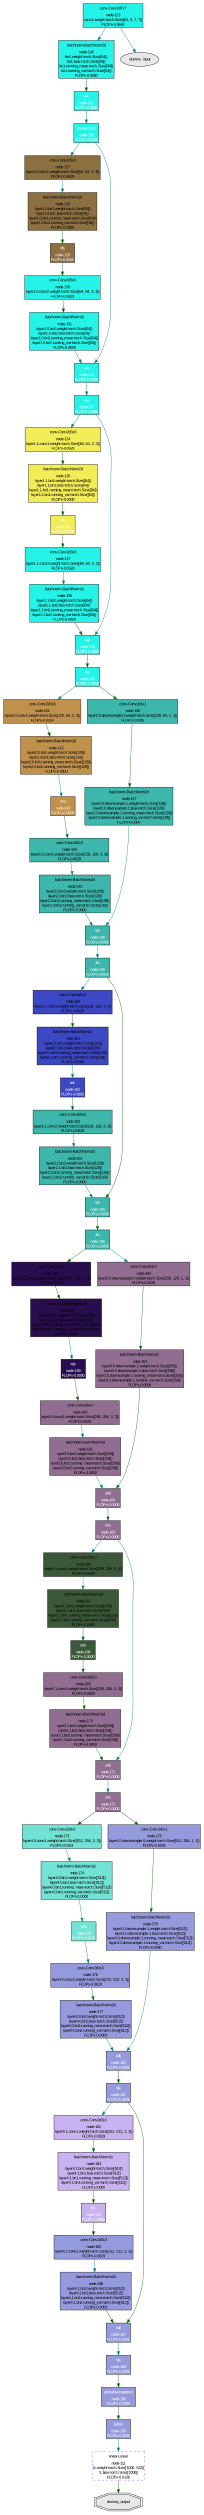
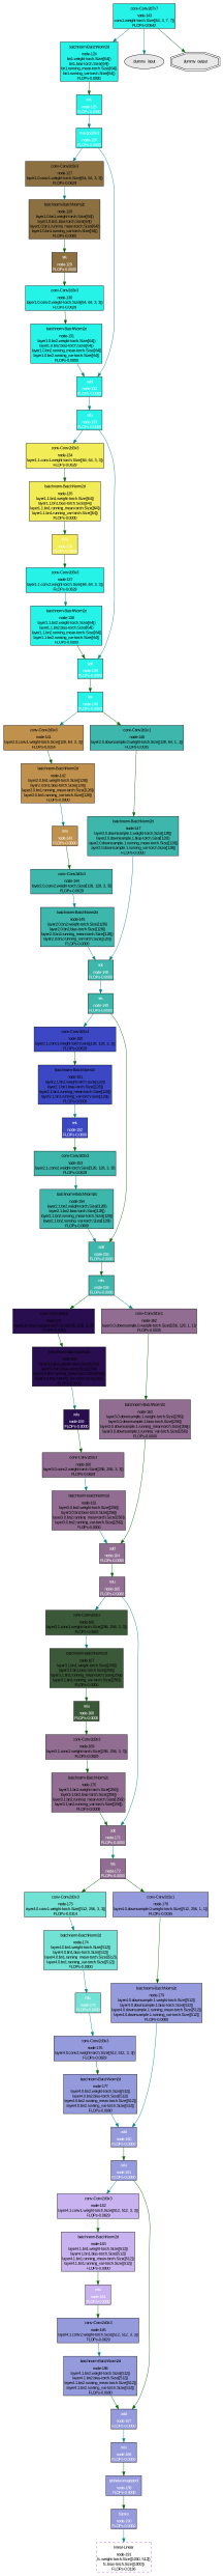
  digraph {
    bgcolor="#FFFFFF"
    color="#000000"
    fontcolor="#000000"
    fontname="Liberation Sans"
    fontsize=10
    rankdir=TB
    node [color="#000000" fillcolor="#25f3e8" fontcolor="#000000" fontname="Liberation Sans" fontsize=10 margin="0,0" shape=box style=filled]
    edge [color=darkgreen fontcolor="#000000" fontname="Liberation Sans" fontsize=10 style=solid]
-   n1 [label=<<table border='0' cellborder='0' cellpadding='0'><tr><td cellpadding='6'>conv-Conv2d7x7</td></tr><tr><td>node-123</td></tr><tr><td>conv1.weight-torch.Size([64, 3, 7, 7])</td></tr><tr><td>FLOPs-0.0642</td></tr></table>>]
+   n1 [label=<<table border='0' cellborder='0' cellpadding='0'><tr><td cellpadding='6'>conv-Conv2d7x7</td></tr><tr><td>node-143</td></tr><tr><td>conv1.weight-torch.Size([64, 3, 7, 7])</td></tr><tr><td>FLOPs-0.0642</td></tr></table>>]
    n2 [label=<<table border='0' cellborder='0' cellpadding='0'><tr><td cellpadding='6'>batchnorm-BatchNorm2d</td></tr><tr><td>node-124</td></tr><tr><td>bn1.weight-torch.Size([64])</td></tr><tr><td>bn1.bias-torch.Size([64])</td></tr><tr><td>bn1.running_mean-torch.Size([64])</td></tr><tr><td>bn1.running_var-torch.Size([64])</td></tr><tr><td>FLOPs-0.0000</td></tr></table>>]
    n3 [fillcolor="#E8E8E8" label=<<table border='0' cellborder='0' cellpadding='0'><tr><td cellpadding='6'>dummy_input</td></tr></table>> shape=ellipse]
    n4 [fontcolor="#FFFFFF" label=<<table border='0' cellborder='0' cellpadding='0'><tr><td cellpadding='6'>relu</td></tr><tr><td>node-125</td></tr><tr><td>FLOPs-0.0000</td></tr></table>>]
    n5 [fontcolor="#FFFFFF" label=<<table border='0' cellborder='0' cellpadding='0'><tr><td cellpadding='6'>maxpool3x3</td></tr><tr><td>node-126</td></tr><tr><td>FLOPs-0.0000</td></tr></table>>]
    n6 [fillcolor="#8c7041" label=<<table border='0' cellborder='0' cellpadding='0'><tr><td cellpadding='6'>conv-Conv2d3x3</td></tr><tr><td>node-127</td></tr><tr><td>layer1.0.conv1.weight-torch.Size([64, 64, 3, 3])</td></tr><tr><td>FLOPs-0.0629</td></tr></table>>]
    n7 [fontcolor="#FFFFFF" label=<<table border='0' cellborder='0' cellpadding='0'><tr><td cellpadding='6'>add</td></tr><tr><td>node-132</td></tr><tr><td>FLOPs-0.0000</td></tr></table>>]
    n8 [fillcolor="#8c7041" label=<<table border='0' cellborder='0' cellpadding='0'><tr><td cellpadding='6'>batchnorm-BatchNorm2d</td></tr><tr><td>node-128</td></tr><tr><td>layer1.0.bn1.weight-torch.Size([64])</td></tr><tr><td>layer1.0.bn1.bias-torch.Size([64])</td></tr><tr><td>layer1.0.bn1.running_mean-torch.Size([64])</td></tr><tr><td>layer1.0.bn1.running_var-torch.Size([64])</td></tr><tr><td>FLOPs-0.0000</td></tr></table>>]
    n9 [fontcolor="#FFFFFF" label=<<table border='0' cellborder='0' cellpadding='0'><tr><td cellpadding='6'>relu</td></tr><tr><td>node-133</td></tr><tr><td>FLOPs-0.0000</td></tr></table>>]
    n10 [fillcolor="#8c7041" fontcolor="#FFFFFF" label=<<table border='0' cellborder='0' cellpadding='0'><tr><td cellpadding='6'>relu</td></tr><tr><td>node-129</td></tr><tr><td>FLOPs-0.0000</td></tr></table>>]
    n11 [label=<<table border='0' cellborder='0' cellpadding='0'><tr><td cellpadding='6'>conv-Conv2d3x3</td></tr><tr><td>node-130</td></tr><tr><td>layer1.0.conv2.weight-torch.Size([64, 64, 3, 3])</td></tr><tr><td>FLOPs-0.0629</td></tr></table>>]
    n12 [label=<<table border='0' cellborder='0' cellpadding='0'><tr><td cellpadding='6'>batchnorm-BatchNorm2d</td></tr><tr><td>node-131</td></tr><tr><td>layer1.0.bn2.weight-torch.Size([64])</td></tr><tr><td>layer1.0.bn2.bias-torch.Size([64])</td></tr><tr><td>layer1.0.bn2.running_mean-torch.Size([64])</td></tr><tr><td>layer1.0.bn2.running_var-torch.Size([64])</td></tr><tr><td>FLOPs-0.0000</td></tr></table>>]
    n13 [fillcolor="#f2ec57" label=<<table border='0' cellborder='0' cellpadding='0'><tr><td cellpadding='6'>conv-Conv2d3x3</td></tr><tr><td>node-134</td></tr><tr><td>layer1.1.conv1.weight-torch.Size([64, 64, 3, 3])</td></tr><tr><td>FLOPs-0.0629</td></tr></table>>]
    n14 [fontcolor="#FFFFFF" label=<<table border='0' cellborder='0' cellpadding='0'><tr><td cellpadding='6'>add</td></tr><tr><td>node-139</td></tr><tr><td>FLOPs-0.0000</td></tr></table>>]
    n15 [fillcolor="#f2ec57" label=<<table border='0' cellborder='0' cellpadding='0'><tr><td cellpadding='6'>batchnorm-BatchNorm2d</td></tr><tr><td>node-135</td></tr><tr><td>layer1.1.bn1.weight-torch.Size([64])</td></tr><tr><td>layer1.1.bn1.bias-torch.Size([64])</td></tr><tr><td>layer1.1.bn1.running_mean-torch.Size([64])</td></tr><tr><td>layer1.1.bn1.running_var-torch.Size([64])</td></tr><tr><td>FLOPs-0.0000</td></tr></table>>]
    n16 [fontcolor="#FFFFFF" label=<<table border='0' cellborder='0' cellpadding='0'><tr><td cellpadding='6'>relu</td></tr><tr><td>node-140</td></tr><tr><td>FLOPs-0.0000</td></tr></table>>]
    n17 [fillcolor="#f2ec57" fontcolor="#FFFFFF" label=<<table border='0' cellborder='0' cellpadding='0'><tr><td cellpadding='6'>relu</td></tr><tr><td>node-136</td></tr><tr><td>FLOPs-0.0000</td></tr></table>>]
    n18 [label=<<table border='0' cellborder='0' cellpadding='0'><tr><td cellpadding='6'>conv-Conv2d3x3</td></tr><tr><td>node-137</td></tr><tr><td>layer1.1.conv2.weight-torch.Size([64, 64, 3, 3])</td></tr><tr><td>FLOPs-0.0629</td></tr></table>>]
    n19 [label=<<table border='0' cellborder='0' cellpadding='0'><tr><td cellpadding='6'>batchnorm-BatchNorm2d</td></tr><tr><td>node-138</td></tr><tr><td>layer1.1.bn2.weight-torch.Size([64])</td></tr><tr><td>layer1.1.bn2.bias-torch.Size([64])</td></tr><tr><td>layer1.1.bn2.running_mean-torch.Size([64])</td></tr><tr><td>layer1.1.bn2.running_var-torch.Size([64])</td></tr><tr><td>FLOPs-0.0000</td></tr></table>>]
    n20 [fillcolor="#bf914c" label=<<table border='0' cellborder='0' cellpadding='0'><tr><td cellpadding='6'>conv-Conv2d3x3</td></tr><tr><td>node-141</td></tr><tr><td>layer2.0.conv1.weight-torch.Size([128, 64, 3, 3])</td></tr><tr><td>FLOPs-0.0314</td></tr></table>>]
    n21 [fillcolor="#3db6ac" label=<<table border='0' cellborder='0' cellpadding='0'><tr><td cellpadding='6'>conv-Conv2d1x1</td></tr><tr><td>node-146</td></tr><tr><td>layer2.0.downsample.0.weight-torch.Size([128, 64, 1, 1])</td></tr><tr><td>FLOPs-0.0035</td></tr></table>>]
    n22 [fillcolor="#bf914c" label=<<table border='0' cellborder='0' cellpadding='0'><tr><td cellpadding='6'>batchnorm-BatchNorm2d</td></tr><tr><td>node-142</td></tr><tr><td>layer2.0.bn1.weight-torch.Size([128])</td></tr><tr><td>layer2.0.bn1.bias-torch.Size([128])</td></tr><tr><td>layer2.0.bn1.running_mean-torch.Size([128])</td></tr><tr><td>layer2.0.bn1.running_var-torch.Size([128])</td></tr><tr><td>FLOPs-0.0000</td></tr></table>>]
    n23 [fillcolor="#3db6ac" label=<<table border='0' cellborder='0' cellpadding='0'><tr><td cellpadding='6'>batchnorm-BatchNorm2d</td></tr><tr><td>node-147</td></tr><tr><td>layer2.0.downsample.1.weight-torch.Size([128])</td></tr><tr><td>layer2.0.downsample.1.bias-torch.Size([128])</td></tr><tr><td>layer2.0.downsample.1.running_mean-torch.Size([128])</td></tr><tr><td>layer2.0.downsample.1.running_var-torch.Size([128])</td></tr><tr><td>FLOPs-0.0000</td></tr></table>>]
    n24 [fillcolor="#bf914c" fontcolor="#FFFFFF" label=<<table border='0' cellborder='0' cellpadding='0'><tr><td cellpadding='6'>relu</td></tr><tr><td>node-143</td></tr><tr><td>FLOPs-0.0000</td></tr></table>>]
    n25 [fillcolor="#3db6ac" label=<<table border='0' cellborder='0' cellpadding='0'><tr><td cellpadding='6'>conv-Conv2d3x3</td></tr><tr><td>node-144</td></tr><tr><td>layer2.0.conv2.weight-torch.Size([128, 128, 3, 3])</td></tr><tr><td>FLOPs-0.0629</td></tr></table>>]
    n26 [fillcolor="#3db6ac" label=<<table border='0' cellborder='0' cellpadding='0'><tr><td cellpadding='6'>batchnorm-BatchNorm2d</td></tr><tr><td>node-145</td></tr><tr><td>layer2.0.bn2.weight-torch.Size([128])</td></tr><tr><td>layer2.0.bn2.bias-torch.Size([128])</td></tr><tr><td>layer2.0.bn2.running_mean-torch.Size([128])</td></tr><tr><td>layer2.0.bn2.running_var-torch.Size([128])</td></tr><tr><td>FLOPs-0.0000</td></tr></table>>]
    n27 [fillcolor="#3db6ac" fontcolor="#FFFFFF" label=<<table border='0' cellborder='0' cellpadding='0'><tr><td cellpadding='6'>add</td></tr><tr><td>node-148</td></tr><tr><td>FLOPs-0.0000</td></tr></table>>]
    n28 [fillcolor="#3db6ac" fontcolor="#FFFFFF" label=<<table border='0' cellborder='0' cellpadding='0'><tr><td cellpadding='6'>relu</td></tr><tr><td>node-149</td></tr><tr><td>FLOPs-0.0000</td></tr></table>>]
    n29 [fillcolor="#3b47c3" label=<<table border='0' cellborder='0' cellpadding='0'><tr><td cellpadding='6'>conv-Conv2d3x3</td></tr><tr><td>node-150</td></tr><tr><td>layer2.1.conv1.weight-torch.Size([128, 128, 3, 3])</td></tr><tr><td>FLOPs-0.0629</td></tr></table>>]
    n30 [fillcolor="#3db6ac" fontcolor="#FFFFFF" label=<<table border='0' cellborder='0' cellpadding='0'><tr><td cellpadding='6'>add</td></tr><tr><td>node-155</td></tr><tr><td>FLOPs-0.0000</td></tr></table>>]
    n31 [fillcolor="#3b47c3" label=<<table border='0' cellborder='0' cellpadding='0'><tr><td cellpadding='6'>batchnorm-BatchNorm2d</td></tr><tr><td>node-151</td></tr><tr><td>layer2.1.bn1.weight-torch.Size([128])</td></tr><tr><td>layer2.1.bn1.bias-torch.Size([128])</td></tr><tr><td>layer2.1.bn1.running_mean-torch.Size([128])</td></tr><tr><td>layer2.1.bn1.running_var-torch.Size([128])</td></tr><tr><td>FLOPs-0.0000</td></tr></table>>]
    n32 [fillcolor="#3db6ac" fontcolor="#FFFFFF" label=<<table border='0' cellborder='0' cellpadding='0'><tr><td cellpadding='6'>relu</td></tr><tr><td>node-156</td></tr><tr><td>FLOPs-0.0000</td></tr></table>>]
    n33 [fillcolor="#3b47c3" fontcolor="#FFFFFF" label=<<table border='0' cellborder='0' cellpadding='0'><tr><td cellpadding='6'>relu</td></tr><tr><td>node-152</td></tr><tr><td>FLOPs-0.0000</td></tr></table>>]
    n34 [fillcolor="#3db6ac" label=<<table border='0' cellborder='0' cellpadding='0'><tr><td cellpadding='6'>conv-Conv2d3x3</td></tr><tr><td>node-153</td></tr><tr><td>layer2.1.conv2.weight-torch.Size([128, 128, 3, 3])</td></tr><tr><td>FLOPs-0.0629</td></tr></table>>]
    n35 [fillcolor="#3db6ac" label=<<table border='0' cellborder='0' cellpadding='0'><tr><td cellpadding='6'>batchnorm-BatchNorm2d</td></tr><tr><td>node-154</td></tr><tr><td>layer2.1.bn2.weight-torch.Size([128])</td></tr><tr><td>layer2.1.bn2.bias-torch.Size([128])</td></tr><tr><td>layer2.1.bn2.running_mean-torch.Size([128])</td></tr><tr><td>layer2.1.bn2.running_var-torch.Size([128])</td></tr><tr><td>FLOPs-0.0000</td></tr></table>>]
    n36 [fillcolor="#280e4e" label=<<table border='0' cellborder='0' cellpadding='0'><tr><td cellpadding='6'>conv-Conv2d3x3</td></tr><tr><td>node-157</td></tr><tr><td>layer3.0.conv1.weight-torch.Size([256, 128, 3, 3])</td></tr><tr><td>FLOPs-0.0314</td></tr></table>>]
    n37 [fillcolor="#906d91" label=<<table border='0' cellborder='0' cellpadding='0'><tr><td cellpadding='6'>conv-Conv2d1x1</td></tr><tr><td>node-162</td></tr><tr><td>layer3.0.downsample.0.weight-torch.Size([256, 128, 1, 1])</td></tr><tr><td>FLOPs-0.0035</td></tr></table>>]
    n38 [fillcolor="#280e4e" label=<<table border='0' cellborder='0' cellpadding='0'><tr><td cellpadding='6'>batchnorm-BatchNorm2d</td></tr><tr><td>node-158</td></tr><tr><td>layer3.0.bn1.weight-torch.Size([256])</td></tr><tr><td>layer3.0.bn1.bias-torch.Size([256])</td></tr><tr><td>layer3.0.bn1.running_mean-torch.Size([256])</td></tr><tr><td>layer3.0.bn1.running_var-torch.Size([256])</td></tr><tr><td>FLOPs-0.0000</td></tr></table>>]
    n39 [fillcolor="#906d91" label=<<table border='0' cellborder='0' cellpadding='0'><tr><td cellpadding='6'>batchnorm-BatchNorm2d</td></tr><tr><td>node-163</td></tr><tr><td>layer3.0.downsample.1.weight-torch.Size([256])</td></tr><tr><td>layer3.0.downsample.1.bias-torch.Size([256])</td></tr><tr><td>layer3.0.downsample.1.running_mean-torch.Size([256])</td></tr><tr><td>layer3.0.downsample.1.running_var-torch.Size([256])</td></tr><tr><td>FLOPs-0.0000</td></tr></table>>]
    n40 [fillcolor="#280e4e" fontcolor="#FFFFFF" label=<<table border='0' cellborder='0' cellpadding='0'><tr><td cellpadding='6'>relu</td></tr><tr><td>node-159</td></tr><tr><td>FLOPs-0.0000</td></tr></table>>]
    n41 [fillcolor="#906d91" label=<<table border='0' cellborder='0' cellpadding='0'><tr><td cellpadding='6'>conv-Conv2d3x3</td></tr><tr><td>node-160</td></tr><tr><td>layer3.0.conv2.weight-torch.Size([256, 256, 3, 3])</td></tr><tr><td>FLOPs-0.0629</td></tr></table>>]
    n42 [fillcolor="#906d91" label=<<table border='0' cellborder='0' cellpadding='0'><tr><td cellpadding='6'>batchnorm-BatchNorm2d</td></tr><tr><td>node-161</td></tr><tr><td>layer3.0.bn2.weight-torch.Size([256])</td></tr><tr><td>layer3.0.bn2.bias-torch.Size([256])</td></tr><tr><td>layer3.0.bn2.running_mean-torch.Size([256])</td></tr><tr><td>layer3.0.bn2.running_var-torch.Size([256])</td></tr><tr><td>FLOPs-0.0000</td></tr></table>>]
    n43 [fillcolor="#906d91" fontcolor="#FFFFFF" label=<<table border='0' cellborder='0' cellpadding='0'><tr><td cellpadding='6'>add</td></tr><tr><td>node-164</td></tr><tr><td>FLOPs-0.0000</td></tr></table>>]
    n44 [fillcolor="#906d91" fontcolor="#FFFFFF" label=<<table border='0' cellborder='0' cellpadding='0'><tr><td cellpadding='6'>relu</td></tr><tr><td>node-165</td></tr><tr><td>FLOPs-0.0000</td></tr></table>>]
    n45 [fillcolor="#3b5938" label=<<table border='0' cellborder='0' cellpadding='0'><tr><td cellpadding='6'>conv-Conv2d3x3</td></tr><tr><td>node-166</td></tr><tr><td>layer3.1.conv1.weight-torch.Size([256, 256, 3, 3])</td></tr><tr><td>FLOPs-0.0629</td></tr></table>>]
    n46 [fillcolor="#906d91" fontcolor="#FFFFFF" label=<<table border='0' cellborder='0' cellpadding='0'><tr><td cellpadding='6'>add</td></tr><tr><td>node-171</td></tr><tr><td>FLOPs-0.0000</td></tr></table>>]
    n47 [fillcolor="#3b5938" label=<<table border='0' cellborder='0' cellpadding='0'><tr><td cellpadding='6'>batchnorm-BatchNorm2d</td></tr><tr><td>node-167</td></tr><tr><td>layer3.1.bn1.weight-torch.Size([256])</td></tr><tr><td>layer3.1.bn1.bias-torch.Size([256])</td></tr><tr><td>layer3.1.bn1.running_mean-torch.Size([256])</td></tr><tr><td>layer3.1.bn1.running_var-torch.Size([256])</td></tr><tr><td>FLOPs-0.0000</td></tr></table>>]
    n48 [fillcolor="#906d91" fontcolor="#FFFFFF" label=<<table border='0' cellborder='0' cellpadding='0'><tr><td cellpadding='6'>relu</td></tr><tr><td>node-172</td></tr><tr><td>FLOPs-0.0000</td></tr></table>>]
    n49 [fillcolor="#3b5938" fontcolor="#FFFFFF" label=<<table border='0' cellborder='0' cellpadding='0'><tr><td cellpadding='6'>relu</td></tr><tr><td>node-168</td></tr><tr><td>FLOPs-0.0000</td></tr></table>>]
    n50 [fillcolor="#906d91" label=<<table border='0' cellborder='0' cellpadding='0'><tr><td cellpadding='6'>conv-Conv2d3x3</td></tr><tr><td>node-169</td></tr><tr><td>layer3.1.conv2.weight-torch.Size([256, 256, 3, 3])</td></tr><tr><td>FLOPs-0.0629</td></tr></table>>]
    n51 [fillcolor="#906d91" label=<<table border='0' cellborder='0' cellpadding='0'><tr><td cellpadding='6'>batchnorm-BatchNorm2d</td></tr><tr><td>node-170</td></tr><tr><td>layer3.1.bn2.weight-torch.Size([256])</td></tr><tr><td>layer3.1.bn2.bias-torch.Size([256])</td></tr><tr><td>layer3.1.bn2.running_mean-torch.Size([256])</td></tr><tr><td>layer3.1.bn2.running_var-torch.Size([256])</td></tr><tr><td>FLOPs-0.0000</td></tr></table>>]
    n52 [fillcolor="#72e2d4" label=<<table border='0' cellborder='0' cellpadding='0'><tr><td cellpadding='6'>conv-Conv2d3x3</td></tr><tr><td>node-173</td></tr><tr><td>layer4.0.conv1.weight-torch.Size([512, 256, 3, 3])</td></tr><tr><td>FLOPs-0.0314</td></tr></table>>]
    n53 [fillcolor="#959add" label=<<table border='0' cellborder='0' cellpadding='0'><tr><td cellpadding='6'>conv-Conv2d1x1</td></tr><tr><td>node-178</td></tr><tr><td>layer4.0.downsample.0.weight-torch.Size([512, 256, 1, 1])</td></tr><tr><td>FLOPs-0.0035</td></tr></table>>]
    n54 [fillcolor="#72e2d4" label=<<table border='0' cellborder='0' cellpadding='0'><tr><td cellpadding='6'>batchnorm-BatchNorm2d</td></tr><tr><td>node-174</td></tr><tr><td>layer4.0.bn1.weight-torch.Size([512])</td></tr><tr><td>layer4.0.bn1.bias-torch.Size([512])</td></tr><tr><td>layer4.0.bn1.running_mean-torch.Size([512])</td></tr><tr><td>layer4.0.bn1.running_var-torch.Size([512])</td></tr><tr><td>FLOPs-0.0000</td></tr></table>>]
    n55 [fillcolor="#959add" label=<<table border='0' cellborder='0' cellpadding='0'><tr><td cellpadding='6'>batchnorm-BatchNorm2d</td></tr><tr><td>node-179</td></tr><tr><td>layer4.0.downsample.1.weight-torch.Size([512])</td></tr><tr><td>layer4.0.downsample.1.bias-torch.Size([512])</td></tr><tr><td>layer4.0.downsample.1.running_mean-torch.Size([512])</td></tr><tr><td>layer4.0.downsample.1.running_var-torch.Size([512])</td></tr><tr><td>FLOPs-0.0000</td></tr></table>>]
    n56 [fillcolor="#72e2d4" fontcolor="#FFFFFF" label=<<table border='0' cellborder='0' cellpadding='0'><tr><td cellpadding='6'>relu</td></tr><tr><td>node-175</td></tr><tr><td>FLOPs-0.0000</td></tr></table>>]
    n57 [fillcolor="#959add" label=<<table border='0' cellborder='0' cellpadding='0'><tr><td cellpadding='6'>conv-Conv2d3x3</td></tr><tr><td>node-176</td></tr><tr><td>layer4.0.conv2.weight-torch.Size([512, 512, 3, 3])</td></tr><tr><td>FLOPs-0.0629</td></tr></table>>]
    n58 [fillcolor="#959add" label=<<table border='0' cellborder='0' cellpadding='0'><tr><td cellpadding='6'>batchnorm-BatchNorm2d</td></tr><tr><td>node-177</td></tr><tr><td>layer4.0.bn2.weight-torch.Size([512])</td></tr><tr><td>layer4.0.bn2.bias-torch.Size([512])</td></tr><tr><td>layer4.0.bn2.running_mean-torch.Size([512])</td></tr><tr><td>layer4.0.bn2.running_var-torch.Size([512])</td></tr><tr><td>FLOPs-0.0000</td></tr></table>>]
    n59 [fillcolor="#959add" fontcolor="#FFFFFF" label=<<table border='0' cellborder='0' cellpadding='0'><tr><td cellpadding='6'>add</td></tr><tr><td>node-180</td></tr><tr><td>FLOPs-0.0000</td></tr></table>>]
    n60 [fillcolor="#959add" fontcolor="#FFFFFF" label=<<table border='0' cellborder='0' cellpadding='0'><tr><td cellpadding='6'>relu</td></tr><tr><td>node-181</td></tr><tr><td>FLOPs-0.0000</td></tr></table>>]
    n61 [fillcolor="#c8b3f0" label=<<table border='0' cellborder='0' cellpadding='0'><tr><td cellpadding='6'>conv-Conv2d3x3</td></tr><tr><td>node-182</td></tr><tr><td>layer4.1.conv1.weight-torch.Size([512, 512, 3, 3])</td></tr><tr><td>FLOPs-0.0629</td></tr></table>>]
    n62 [fillcolor="#959add" fontcolor="#FFFFFF" label=<<table border='0' cellborder='0' cellpadding='0'><tr><td cellpadding='6'>add</td></tr><tr><td>node-187</td></tr><tr><td>FLOPs-0.0000</td></tr></table>>]
    n63 [fillcolor="#c8b3f0" label=<<table border='0' cellborder='0' cellpadding='0'><tr><td cellpadding='6'>batchnorm-BatchNorm2d</td></tr><tr><td>node-183</td></tr><tr><td>layer4.1.bn1.weight-torch.Size([512])</td></tr><tr><td>layer4.1.bn1.bias-torch.Size([512])</td></tr><tr><td>layer4.1.bn1.running_mean-torch.Size([512])</td></tr><tr><td>layer4.1.bn1.running_var-torch.Size([512])</td></tr><tr><td>FLOPs-0.0000</td></tr></table>>]
    n64 [fillcolor="#959add" fontcolor="#FFFFFF" label=<<table border='0' cellborder='0' cellpadding='0'><tr><td cellpadding='6'>relu</td></tr><tr><td>node-188</td></tr><tr><td>FLOPs-0.0000</td></tr></table>>]
    n65 [fillcolor="#c8b3f0" fontcolor="#FFFFFF" label=<<table border='0' cellborder='0' cellpadding='0'><tr><td cellpadding='6'>relu</td></tr><tr><td>node-184</td></tr><tr><td>FLOPs-0.0000</td></tr></table>>]
    n66 [fillcolor="#959add" label=<<table border='0' cellborder='0' cellpadding='0'><tr><td cellpadding='6'>conv-Conv2d3x3</td></tr><tr><td>node-185</td></tr><tr><td>layer4.1.conv2.weight-torch.Size([512, 512, 3, 3])</td></tr><tr><td>FLOPs-0.0629</td></tr></table>>]
    n67 [fillcolor="#959add" label=<<table border='0' cellborder='0' cellpadding='0'><tr><td cellpadding='6'>batchnorm-BatchNorm2d</td></tr><tr><td>node-186</td></tr><tr><td>layer4.1.bn2.weight-torch.Size([512])</td></tr><tr><td>layer4.1.bn2.bias-torch.Size([512])</td></tr><tr><td>layer4.1.bn2.running_mean-torch.Size([512])</td></tr><tr><td>layer4.1.bn2.running_var-torch.Size([512])</td></tr><tr><td>FLOPs-0.0000</td></tr></table>>]
    n68 [fillcolor="#959add" fontcolor="#FFFFFF" label=<<table border='0' cellborder='0' cellpadding='0'><tr><td cellpadding='6'>globalaveragepool</td></tr><tr><td>node-189</td></tr><tr><td>FLOPs-0.0000</td></tr></table>>]
    n69 [fillcolor="#959add" fontcolor="#FFFFFF" label=<<table border='0' cellborder='0' cellpadding='0'><tr><td cellpadding='6'>flatten</td></tr><tr><td>node-190</td></tr><tr><td>FLOPs-0.0000</td></tr></table>>]
-   n70 [color="#9240fb" fillcolor="#9240fb" label=<<table border='0' cellborder='0' cellpadding='0'><tr><td cellpadding='6'>linear-Linear</td></tr><tr><td>node-111</td></tr><tr><td>fc.weight-torch.Size([1000, 512])</td></tr><tr><td>fc.bias-torch.Size([1000])</td></tr><tr><td>FLOPs-0.0136</td></tr></table>> style=dashed]
+   n70 [color="#9240fb" fillcolor="#9240fb" label=<<table border='0' cellborder='0' cellpadding='0'><tr><td cellpadding='6'>linear-Linear</td></tr><tr><td>node-191</td></tr><tr><td>fc.weight-torch.Size([1000, 512])</td></tr><tr><td>fc.bias-torch.Size([1000])</td></tr><tr><td>FLOPs-0.0136</td></tr></table>> style=dashed]
    n71 [fillcolor="#E8E8E8" label=<<table border='0' cellborder='0' cellpadding='0'><tr><td cellpadding='6'>dummy_output</td></tr></table>> shape=doubleoctagon]
    n1 -> n2 [color=teal]
    n1 -> n3 [color=teal]
    n2 -> n4
    n4 -> n5 [color=teal]
    n5 -> n6 [color=teal]
    n5 -> n7 [color=teal]
    n6 -> n8 [color=teal]
    n7 -> n9 [color=teal]
    n8 -> n10
    n9 -> n13 [color=teal]
    n9 -> n14 [color=teal]
    n10 -> n11
    n11 -> n12
    n12 -> n7 [color=teal]
    n13 -> n15
    n14 -> n16
    n15 -> n17
    n16 -> n20 [color=teal]
    n16 -> n21
    n17 -> n18
    n18 -> n19 [color=teal]
    n19 -> n14
    n20 -> n22
    n21 -> n23
    n22 -> n24 [color=teal]
    n23 -> n27 [color=teal]
    n24 -> n25
    n25 -> n26 [color=teal]
    n26 -> n27 [color=teal]
    n27 -> n28 [color=teal]
    n28 -> n29 [color=teal]
    n28 -> n30
    n29 -> n31
    n30 -> n32
    n31 -> n33 [color=teal]
    n32 -> n36
    n32 -> n37 [color=teal]
    n33 -> n34
    n34 -> n35 [color=teal]
    n35 -> n30 [color=teal]
    n36 -> n38
    n37 -> n39
    n38 -> n40 [color=teal]
    n39 -> n43
    n40 -> n41
    n41 -> n42 [color=teal]
    n42 -> n43 [color=teal]
    n43 -> n44
    n44 -> n45 [color=teal]
    n44 -> n46 [color=teal]
    n45 -> n47 [color=teal]
    n46 -> n48 [color=teal]
    n47 -> n49
    n48 -> n52
    n48 -> n53
    n49 -> n50
    n50 -> n51
    n51 -> n46
    n52 -> n54 [color=teal]
    n53 -> n55
    n54 -> n56 [color=teal]
    n55 -> n59 [color=teal]
    n56 -> n57 [color=teal]
    n57 -> n58
    n58 -> n59 [color=teal]
    n59 -> n60
    n60 -> n61 [color=teal]
    n60 -> n62
    n61 -> n63
    n62 -> n64 [color=teal]
    n63 -> n65
    n64 -> n68
    n65 -> n66
    n66 -> n67 [color=teal]
    n67 -> n62
    n68 -> n69
    n69 -> n70 [color=teal]
-   n70 -> n71
+   n1 -> n71
  }
